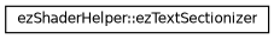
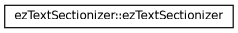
  digraph {
    rankdir=LR
-   n1 [color=black fillcolor=white fontname=Helvetica fontsize=10 height=0.2 label="ezShaderHelper::ezTextSectionizer" shape=record style=filled width=0.4]
+   n1 [color=black fillcolor=white fontname=Helvetica fontsize=10 height=0.2 label="ezTextSectionizer::ezTextSectionizer" shape=record style=filled width=0.4]
  }
